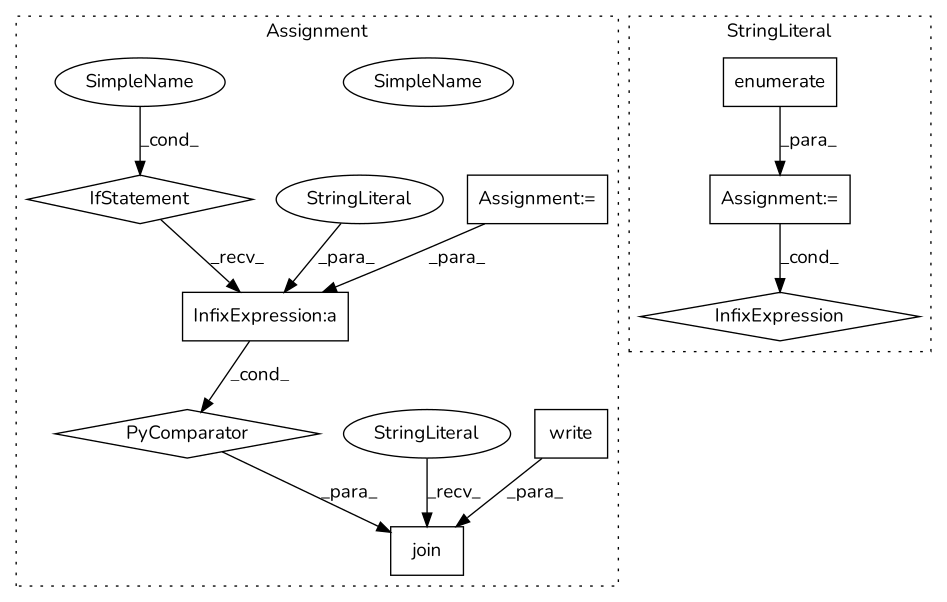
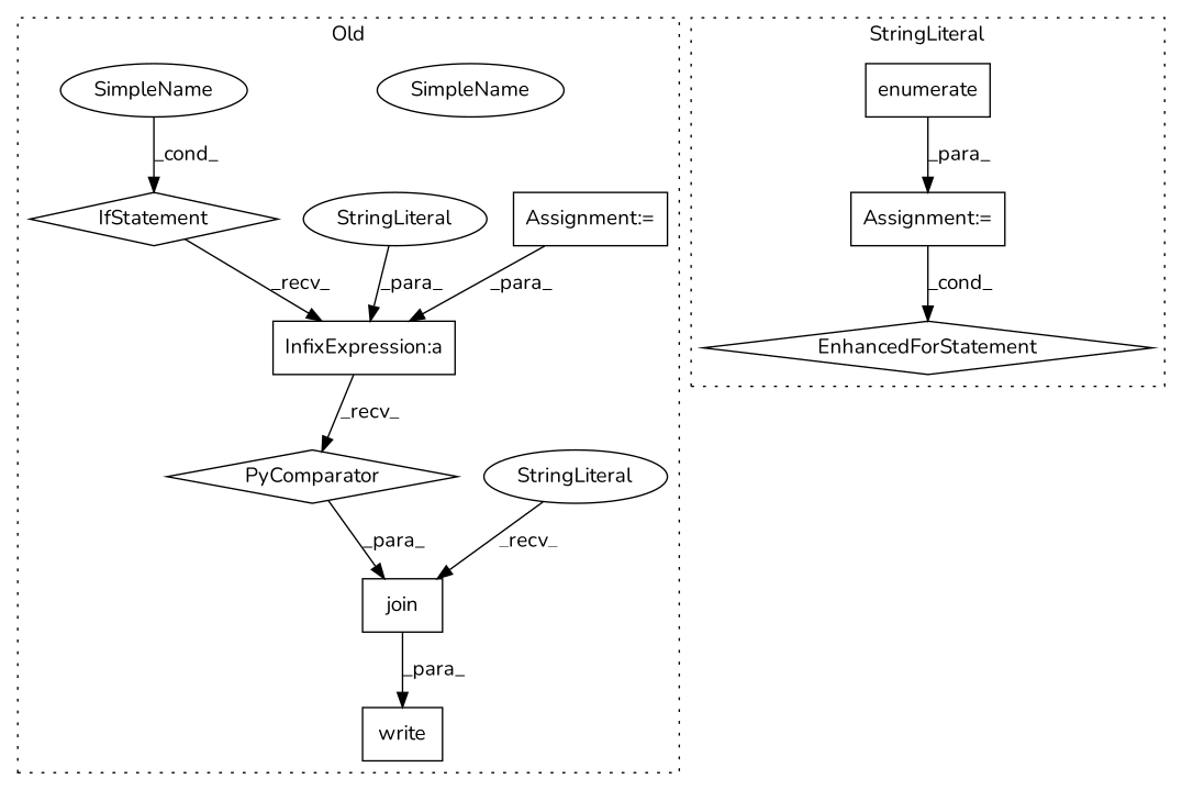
  digraph {
    fontname=Nunito
    node [a=32 fontname=Nunito l=52 s=4416 shape=box]
    edge [fontname=Nunito]
    n1 [l="6,1" label=write s="4492,4526"]
    n2 [a=7 label="Assignment:="]
    n3 [l="5,1" label=join s="4502,4518"]
    n4 [a=27 l=3 label="InfixExpression:a" s=4300]
    n5 [a=25 label=IfStatement shape=diamond]
    n6 [a=42 l=5 label=SimpleName s=4463 shape=ellipse]
    n7 [a=45 l=3 label=StringLiteral s=4498 shape=ellipse]
    n8 [a=45 l=3 label=StringLiteral s=4303 shape=ellipse]
    n9 [a=113 label=PyComparator shape=diamond]
    n10 [a=42 l=5 label=SimpleName s=4463 shape=ellipse]
    n11 [l="10,1" label=enumerate s="4456,4478"]
-   n12 [a=70 l="84,2" label=InfixExpression s="4353,4479" shape=diamond]
+   n12 [a=70 l="84,2" label=EnhancedForStatement s="4353,4479" shape=diamond]
    n13 [a=7 l="84,2" label="Assignment:=" s="4353,4479"]
    subgraph cluster_1 {
-     label=Assignment
+     label=Old
      style=dotted
      n1
      n2
      n3
      n4
      n5
      n6
      n7
      n8
      n9
      n10
    }
    subgraph cluster_2 {
      label=StringLiteral
      style=dotted
      n11
      n12
      n13
    }
    n2 -> n4 [label=_para_]
-   n1 -> n3 [label=_para_]
-   n4 -> n9 [label=_cond_]
+   n3 -> n1 [label=_para_]
+   n4 -> n9 [label=_recv_]
    n5 -> n4 [label=_recv_]
    n7 -> n3 [label=_recv_]
    n8 -> n4 [label=_para_]
    n9 -> n3 [label=_para_]
    n10 -> n5 [label=_cond_]
    n11 -> n13 [label=_para_]
    n13 -> n12 [label=_cond_]
  }
